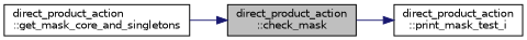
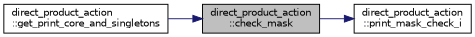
  digraph {
    rankdir=LR
    node [color=black fillcolor=white fontname=Helvetica fontsize=10 shape=record style=filled]
    edge [color=midnightblue fontname=Helvetica fontsize=10 labelfontname=Helvetica labelfontsize=10 style=solid]
    n1 [fillcolor=grey75 fontcolor=black height=0.2 label="direct_product_action\l::check_mask" width=0.4]
-   n2 [height=0.2 label="direct_product_action\l::print_mask_test_i" width=0.4]
-   n3 [height=0.2 label="direct_product_action\l::get_mask_core_and_singletons" width=0.4]
+   n2 [height=0.2 label="direct_product_action\l::print_mask_check_i" width=0.4]
+   n3 [height=0.2 label="direct_product_action\l::get_print_core_and_singletons" width=0.4]
    n1 -> n2
    n3 -> n1
  }
